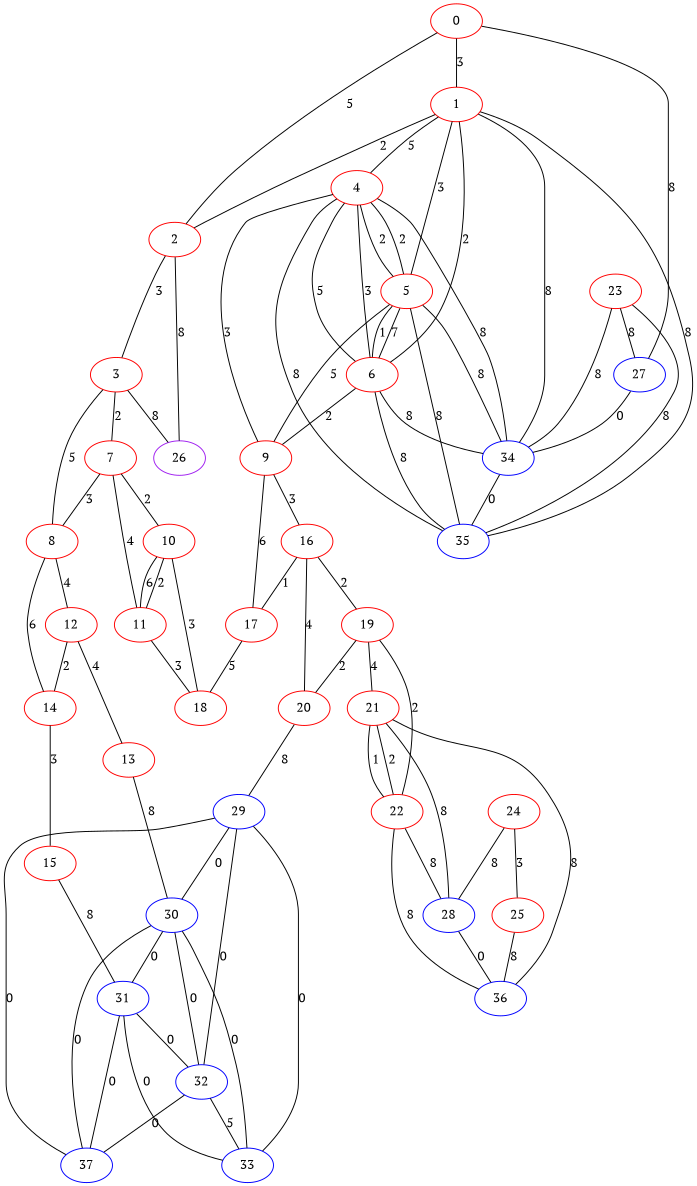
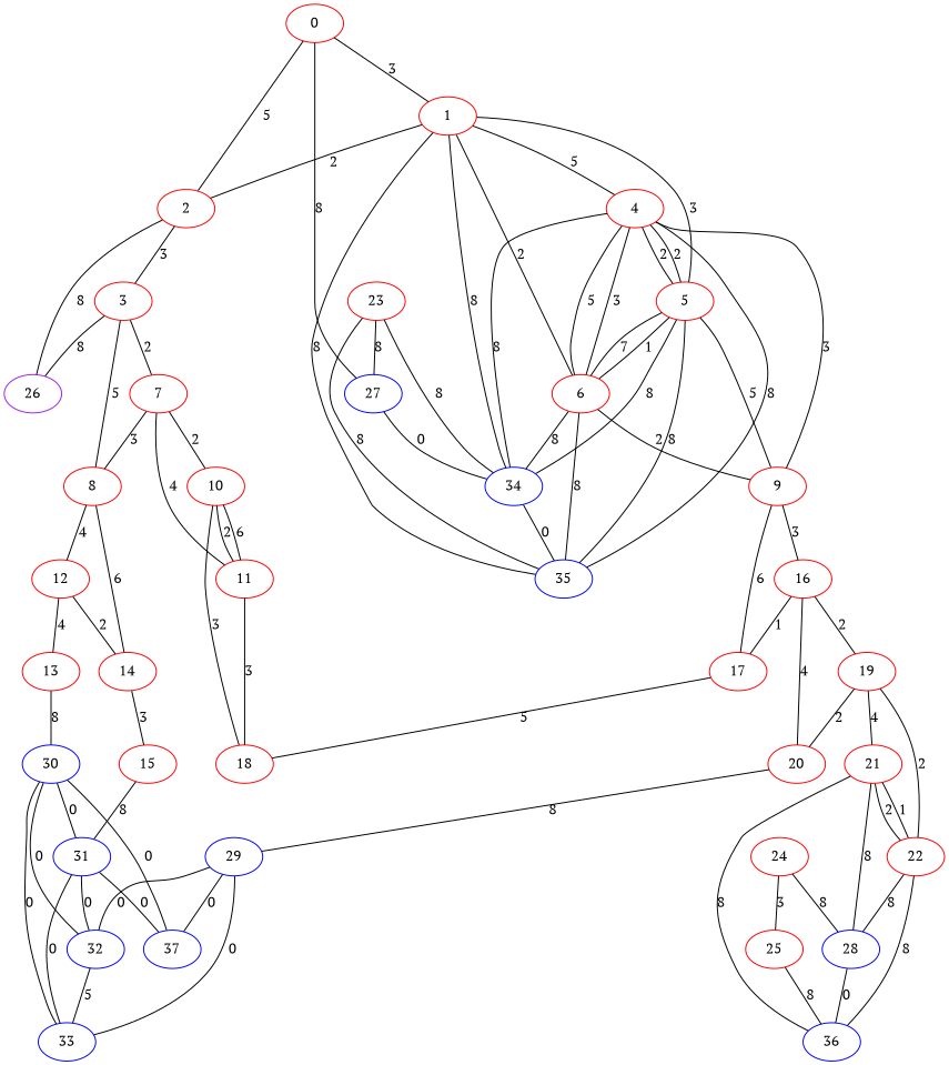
  graph {
    fontname="PT Serif"
    node [color=red fontname="PT Serif" weight=1]
    edge [fontname="PT Serif"]
    0
    1
    2
    27 [color=blue weight=3]
    4
    5
    6
    34 [color=blue weight=3]
    35 [color=blue weight=3]
    3
    26 [color=purple weight=4]
    9
    7
    8
    10
    11
    12
    14
    16
    17
    18
    13
    15
    19
    20
    30 [color=blue weight=3]
    31 [color=blue weight=3]
    32 [color=blue weight=3]
    33 [color=blue weight=3]
    37 [color=blue weight=3]
    21
    22
    29 [color=blue weight=3]
    28 [color=blue weight=3]
    36 [color=blue weight=3]
    23
    24
    25
    0 -- 1 [label=3]
    0 -- 2 [label=5]
    0 -- 27 [label=8]
    1 -- 2 [label=2]
    1 -- 4 [label=5]
    1 -- 5 [label=3]
    1 -- 6 [label=2]
    1 -- 34 [label=8]
    1 -- 35 [label=8]
    2 -- 3 [label=3]
    2 -- 26 [label=8]
    27 -- 34 [label=0]
    4 -- 5 [label=2]
    4 -- 5 [label=2]
    4 -- 6 [label=5]
    4 -- 6 [label=3]
    4 -- 34 [label=8]
    4 -- 35 [label=8]
    4 -- 9 [label=3]
    5 -- 6 [label=7]
    5 -- 6 [label=1]
    5 -- 34 [label=8]
    5 -- 35 [label=8]
    5 -- 9 [label=5]
    6 -- 34 [label=8]
    6 -- 35 [label=8]
    6 -- 9 [label=2]
    34 -- 35 [label=0]
    3 -- 26 [label=8]
    3 -- 7 [label=2]
    3 -- 8 [label=5]
    9 -- 16 [label=3]
    9 -- 17 [label=6]
    7 -- 8 [label=3]
    7 -- 10 [label=2]
    7 -- 11 [label=4]
    8 -- 12 [label=4]
    8 -- 14 [label=6]
    10 -- 11 [label=2]
    10 -- 11 [label=6]
    10 -- 18 [label=3]
    11 -- 18 [label=3]
    12 -- 14 [label=2]
    12 -- 13 [label=4]
    14 -- 15 [label=3]
    16 -- 17 [label=1]
    16 -- 19 [label=2]
    16 -- 20 [label=4]
    17 -- 18 [label=5]
    13 -- 30 [label=8]
    15 -- 31 [label=8]
    19 -- 20 [label=2]
    19 -- 21 [label=4]
    19 -- 22 [label=2]
    20 -- 29 [label=8]
    30 -- 31 [label=0]
    30 -- 32 [label=0]
    30 -- 33 [label=0]
    30 -- 37 [label=0]
    31 -- 32 [label=0]
    31 -- 33 [label=0]
    31 -- 37 [label=0]
    32 -- 33 [label=5]
-   32 -- 37 [label=0]
    21 -- 22 [label=1]
    21 -- 22 [label=2]
    21 -- 28 [label=8]
    21 -- 36 [label=8]
    22 -- 28 [label=8]
    22 -- 36 [label=8]
-   29 -- 30 [label=0]
    29 -- 32 [label=0]
    29 -- 33 [label=0]
    29 -- 37 [label=0]
    28 -- 36 [label=0]
    23 -- 27 [label=8]
    23 -- 34 [label=8]
    23 -- 35 [label=8]
    24 -- 28 [label=8]
    24 -- 25 [label=3]
    25 -- 36 [label=8]
  }
